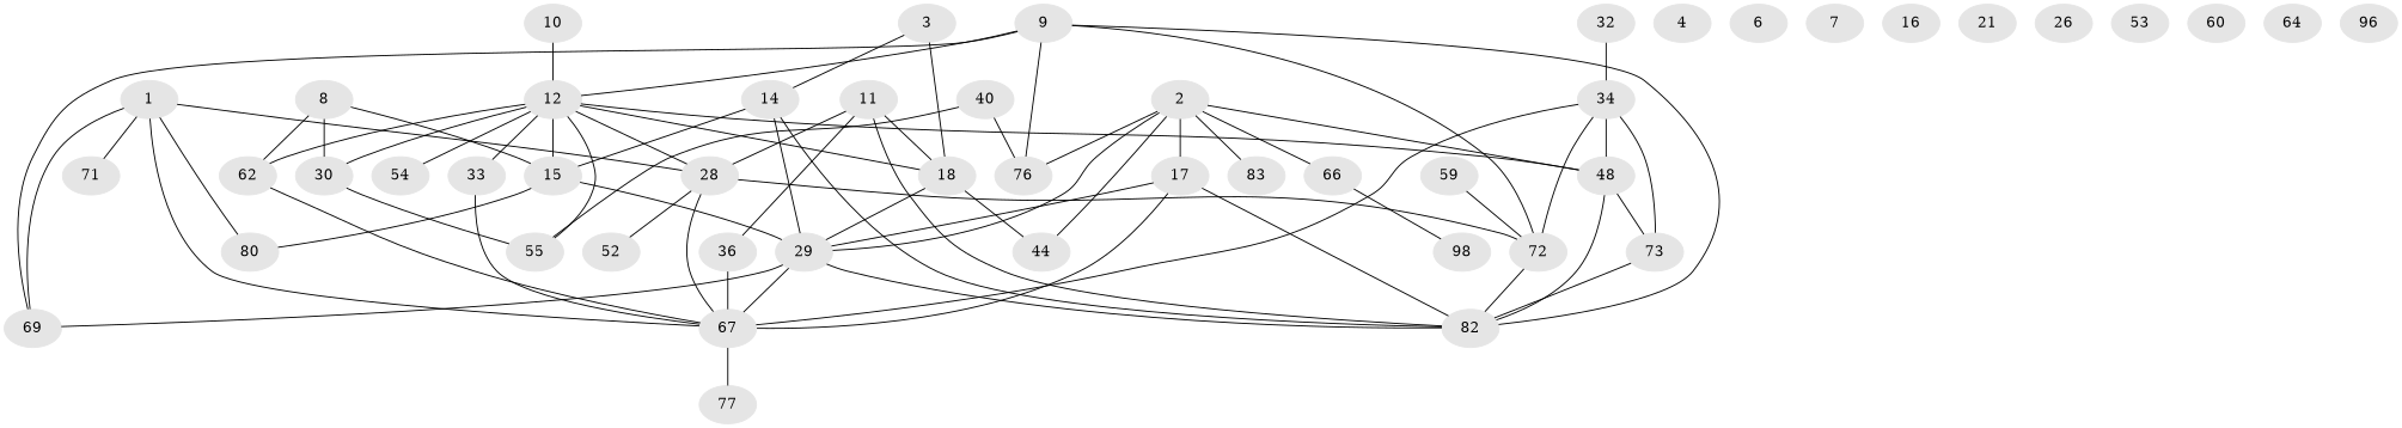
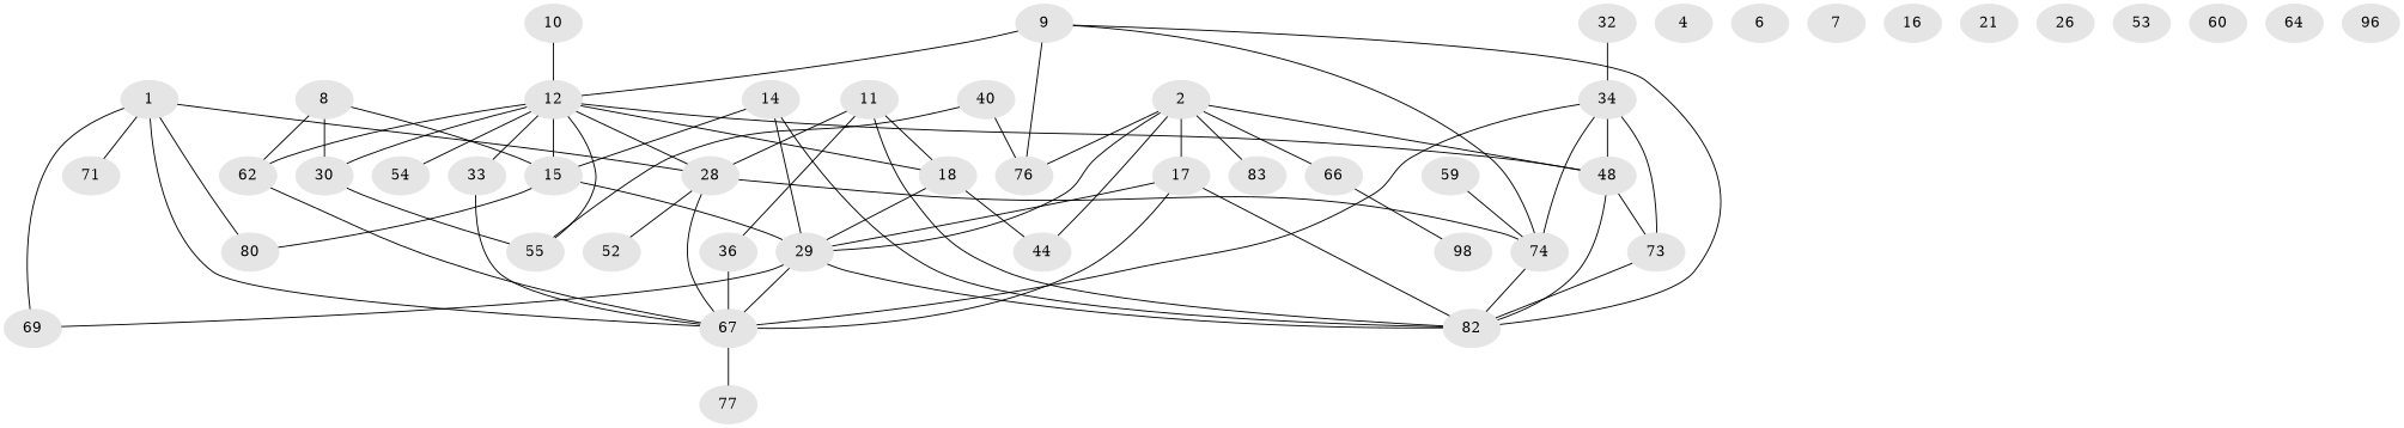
  graph {
    node [color=gray90 style=filled]
    1 [super="+35"]
    28 [super="+49+58"]
    67 [super="+78+91"]
    69
    71
    80
-   74 [super="+81" label=72]
+   74 [super="+81"]
    52
    77
    2 [super="+22+13+41"]
    17 [super="+45+43"]
    29 [super="+50"]
    44
    48 [super="+65+57"]
    66
    76
    83
    82 [super="+86"]
    73
    n20 [label=98]
-   3 [super="+70"]
    14
    18 [super="+19+39+25"]
    15 [super="+51+20"]
    4
    9 [super="+89+63"]
    12 [super="+24+75+56+84"]
    6
    7
    8 [super="+31+37"]
    30 [super="+68"]
    62
    55
    33 [super="+46+42"]
    54
    10
    11 [super="+103"]
    36
    16
    21
    26
    34 [super="+92+101+61"]
    32
    40
    53
    59 [super="+88"]
    60
    64
    96
    1 -- 28
    1 -- 67
    1 -- 69
    1 -- 71
    1 -- 80
    28 -- 67
    28 -- 74
    28 -- 52
    67 -- 77
    74 -- 82
    2 -- 17
    2 -- 29
    2 -- 44
    2 -- 48
    2 -- 66
    2 -- 76
    2 -- 83
    17 -- 67
    17 -- 29
    17 -- 82
    29 -- 67
    29 -- 69
    29 -- 82
    48 -- 82
    48 -- 73
    66 -- n20
    73 -- 82
-   3 -- 14
-   3 -- 18 [weight=2]
    14 -- 29
    14 -- 82
    14 -- 15
    18 -- 29
    18 -- 44
    15 -- 80
    15 -- 29
-   9 -- 69
    9 -- 74
    9 -- 76
    9 -- 82
    9 -- 12
    12 -- 28
    12 -- 48
    12 -- 18
    12 -- 15 [weight=3]
    12 -- 30
    12 -- 62
    12 -- 55
    12 -- 33 [weight=2]
    12 -- 54
    8 -- 15
    8 -- 30
    8 -- 62
    30 -- 55
    62 -- 67
    33 -- 67
    10 -- 12 [weight=2]
    11 -- 28
    11 -- 82
    11 -- 18
    11 -- 36
    36 -- 67
    34 -- 67 [weight=2]
    34 -- 74
    34 -- 48 [weight=2]
    34 -- 73 [weight=2]
    32 -- 34
    40 -- 76
    40 -- 55
    59 -- 74
  }
